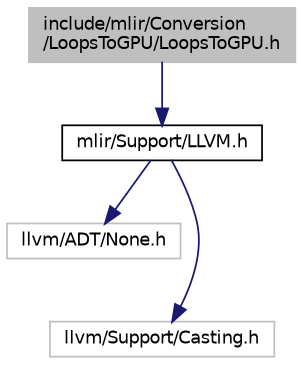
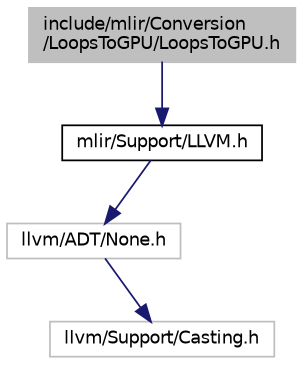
  digraph {
    node [color=grey75 fontname=Helvetica fontsize=10 shape=record]
    edge [color=midnightblue fontname=Helvetica fontsize=10 labelfontname=Helvetica labelfontsize=10 style=solid]
    n1 [fillcolor=grey75 fontcolor=black height=0.2 label="include/mlir/Conversion\l/LoopsToGPU/LoopsToGPU.h" style=filled width=0.4]
    n2 [color=black height=0.2 label="mlir/Support/LLVM.h" width=0.4]
    n3 [height=0.2 label="llvm/ADT/None.h" width=0.4]
    n4 [height=0.2 label="llvm/Support/Casting.h" width=0.4]
    n1 -> n2
    n2 -> n3
-   n2 -> n4
+   n3 -> n4
  }
